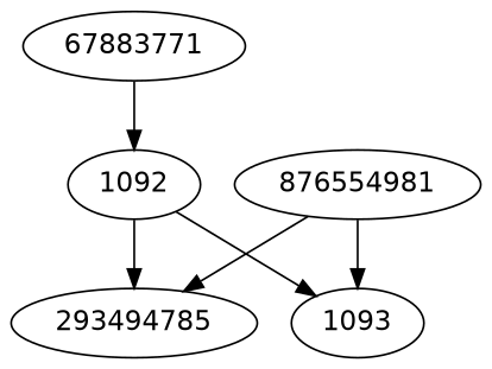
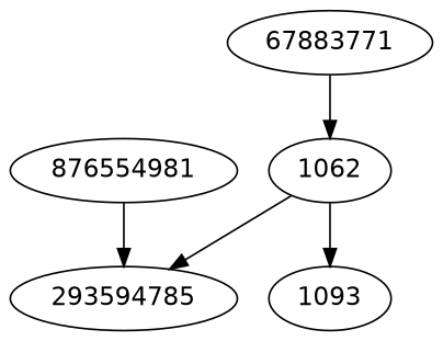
  strict digraph {
    fontname="DejaVu Sans"
    node [fontname="DejaVu Sans"]
    edge [fontname="DejaVu Sans"]
-   1092
-   293594785 [label=293494785]
+   1092 [label=1062]
+   293594785
    1093
    876554981
    n5 [label=67883771]
    1092 -> 293594785
    1092 -> 1093
    876554981 -> 293594785
-   876554981 -> 1093
    n5 -> 1092
  }
